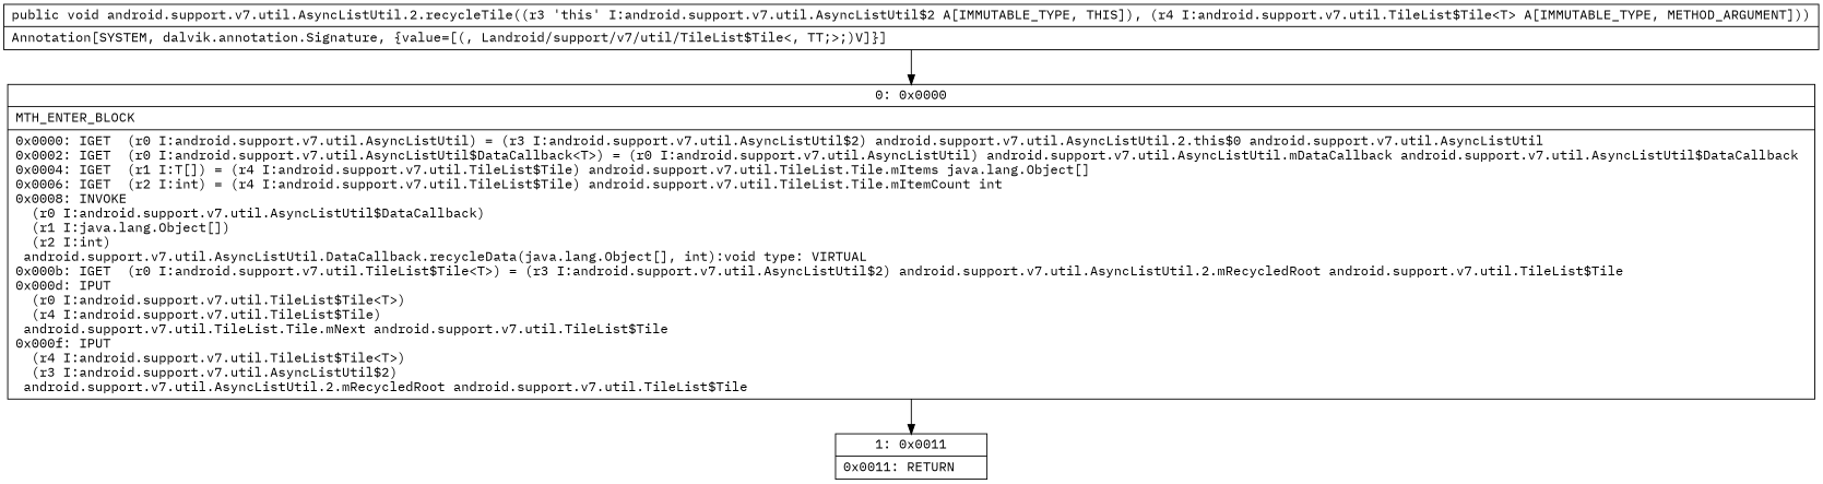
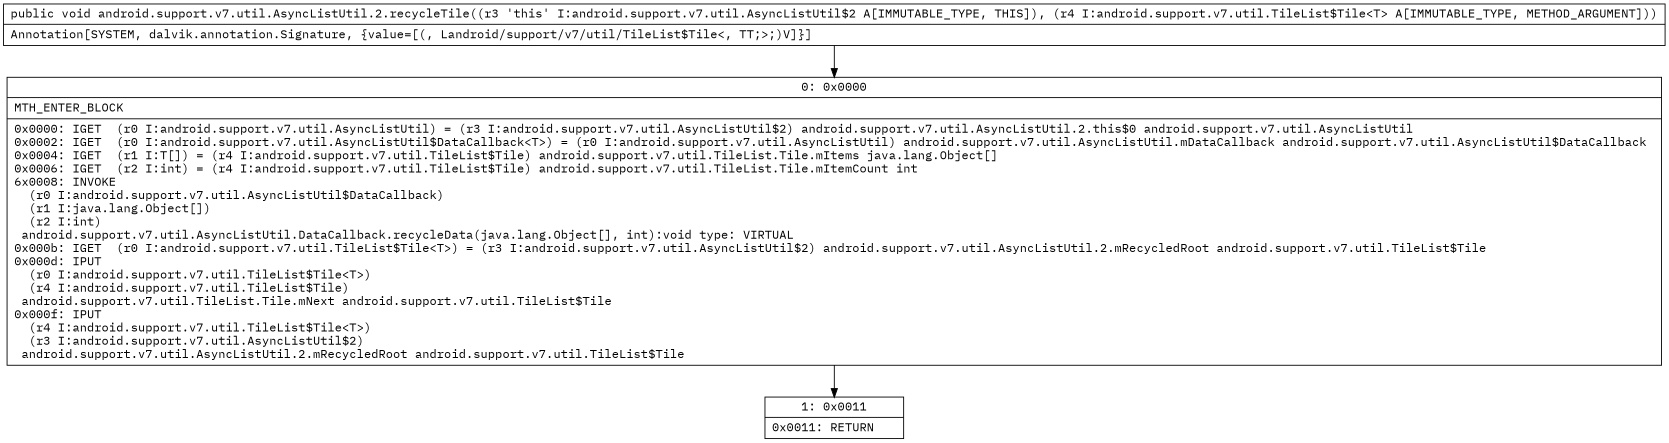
  digraph {
    fontname="IBM Plex Mono"
    node [shape=record fontname="IBM Plex Mono"]
    edge [fontname="IBM Plex Mono"]
-   n1 [label="{0\:\ 0x0000|MTH_ENTER_BLOCK\l|0x0000: IGET  (r0 I:android.support.v7.util.AsyncListUtil) = (r3 I:android.support.v7.util.AsyncListUtil$2) android.support.v7.util.AsyncListUtil.2.this$0 android.support.v7.util.AsyncListUtil \l0x0002: IGET  (r0 I:android.support.v7.util.AsyncListUtil$DataCallback\<T\>) = (r0 I:android.support.v7.util.AsyncListUtil) android.support.v7.util.AsyncListUtil.mDataCallback android.support.v7.util.AsyncListUtil$DataCallback \l0x0004: IGET  (r1 I:T[]) = (r4 I:android.support.v7.util.TileList$Tile) android.support.v7.util.TileList.Tile.mItems java.lang.Object[] \l0x0006: IGET  (r2 I:int) = (r4 I:android.support.v7.util.TileList$Tile) android.support.v7.util.TileList.Tile.mItemCount int \l0x0008: INVOKE  \l  (r0 I:android.support.v7.util.AsyncListUtil$DataCallback)\l  (r1 I:java.lang.Object[])\l  (r2 I:int)\l android.support.v7.util.AsyncListUtil.DataCallback.recycleData(java.lang.Object[], int):void type: VIRTUAL \l0x000b: IGET  (r0 I:android.support.v7.util.TileList$Tile\<T\>) = (r3 I:android.support.v7.util.AsyncListUtil$2) android.support.v7.util.AsyncListUtil.2.mRecycledRoot android.support.v7.util.TileList$Tile \l0x000d: IPUT  \l  (r0 I:android.support.v7.util.TileList$Tile\<T\>)\l  (r4 I:android.support.v7.util.TileList$Tile)\l android.support.v7.util.TileList.Tile.mNext android.support.v7.util.TileList$Tile \l0x000f: IPUT  \l  (r4 I:android.support.v7.util.TileList$Tile\<T\>)\l  (r3 I:android.support.v7.util.AsyncListUtil$2)\l android.support.v7.util.AsyncListUtil.2.mRecycledRoot android.support.v7.util.TileList$Tile \l}"]
+   n1 [label="{0\:\ 0x0000|MTH_ENTER_BLOCK\l|0x0000: IGET  (r0 I:android.support.v7.util.AsyncListUtil) = (r3 I:android.support.v7.util.AsyncListUtil$2) android.support.v7.util.AsyncListUtil.2.this$0 android.support.v7.util.AsyncListUtil \l0x0002: IGET  (r0 I:android.support.v7.util.AsyncListUtil$DataCallback\<T\>) = (r0 I:android.support.v7.util.AsyncListUtil) android.support.v7.util.AsyncListUtil.mDataCallback android.support.v7.util.AsyncListUtil$DataCallback \l0x0004: IGET  (r1 I:T[]) = (r4 I:android.support.v7.util.TileList$Tile) android.support.v7.util.TileList.Tile.mItems java.lang.Object[] \l0x0006: IGET  (r2 I:int) = (r4 I:android.support.v7.util.TileList$Tile) android.support.v7.util.TileList.Tile.mItemCount int \l6x0008: INVOKE  \l  (r0 I:android.support.v7.util.AsyncListUtil$DataCallback)\l  (r1 I:java.lang.Object[])\l  (r2 I:int)\l android.support.v7.util.AsyncListUtil.DataCallback.recycleData(java.lang.Object[], int):void type: VIRTUAL \l0x000b: IGET  (r0 I:android.support.v7.util.TileList$Tile\<T\>) = (r3 I:android.support.v7.util.AsyncListUtil$2) android.support.v7.util.AsyncListUtil.2.mRecycledRoot android.support.v7.util.TileList$Tile \l0x000d: IPUT  \l  (r0 I:android.support.v7.util.TileList$Tile\<T\>)\l  (r4 I:android.support.v7.util.TileList$Tile)\l android.support.v7.util.TileList.Tile.mNext android.support.v7.util.TileList$Tile \l0x000f: IPUT  \l  (r4 I:android.support.v7.util.TileList$Tile\<T\>)\l  (r3 I:android.support.v7.util.AsyncListUtil$2)\l android.support.v7.util.AsyncListUtil.2.mRecycledRoot android.support.v7.util.TileList$Tile \l}"]
    n2 [label="{1\:\ 0x0011|0x0011: RETURN   \l}"]
    n3 [label="{public void android.support.v7.util.AsyncListUtil.2.recycleTile((r3 'this' I:android.support.v7.util.AsyncListUtil$2 A[IMMUTABLE_TYPE, THIS]), (r4 I:android.support.v7.util.TileList$Tile\<T\> A[IMMUTABLE_TYPE, METHOD_ARGUMENT]))  | Annotation[SYSTEM, dalvik.annotation.Signature, \{value=[(, Landroid\/support\/v7\/util\/TileList$Tile\<, TT;\>;)V]\}]\l}"]
    n1 -> n2
    n3 -> n1
  }
